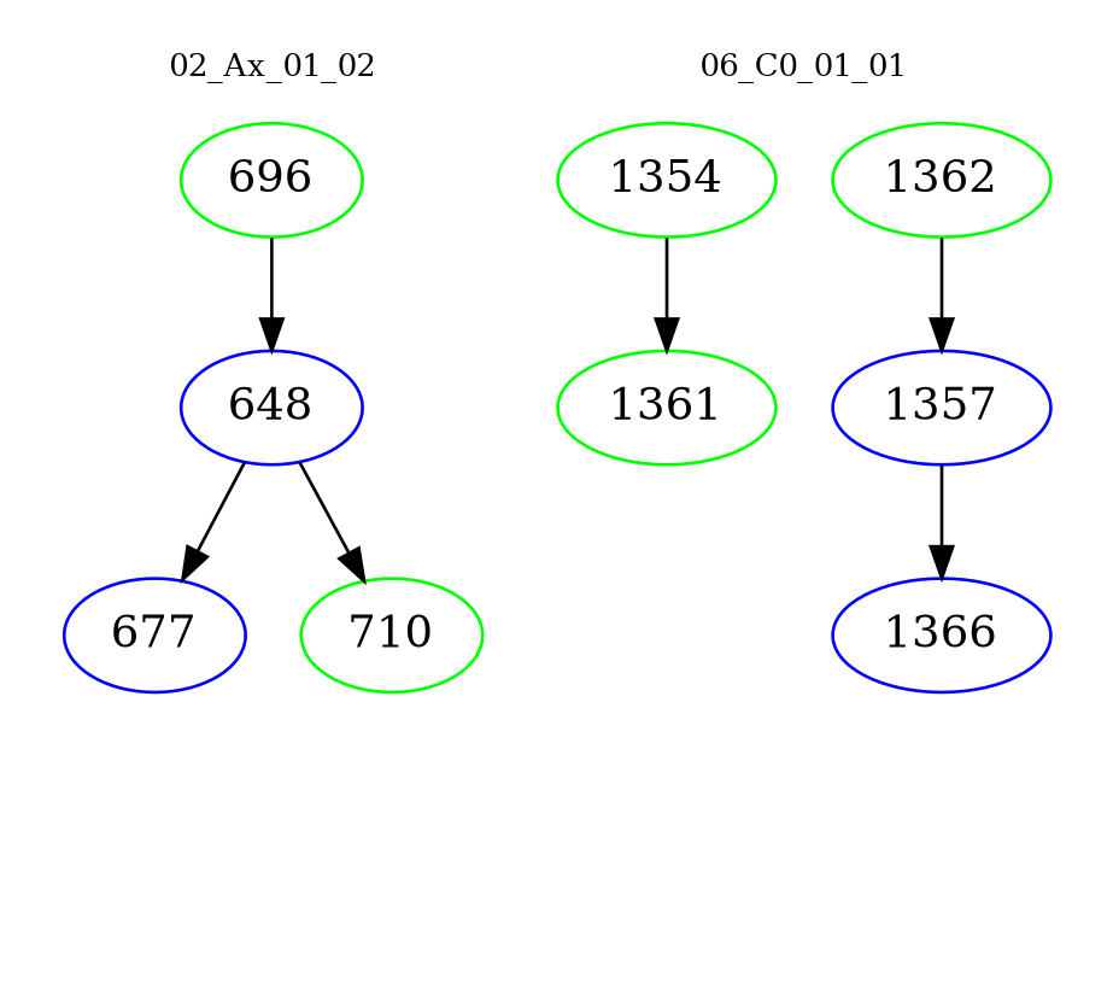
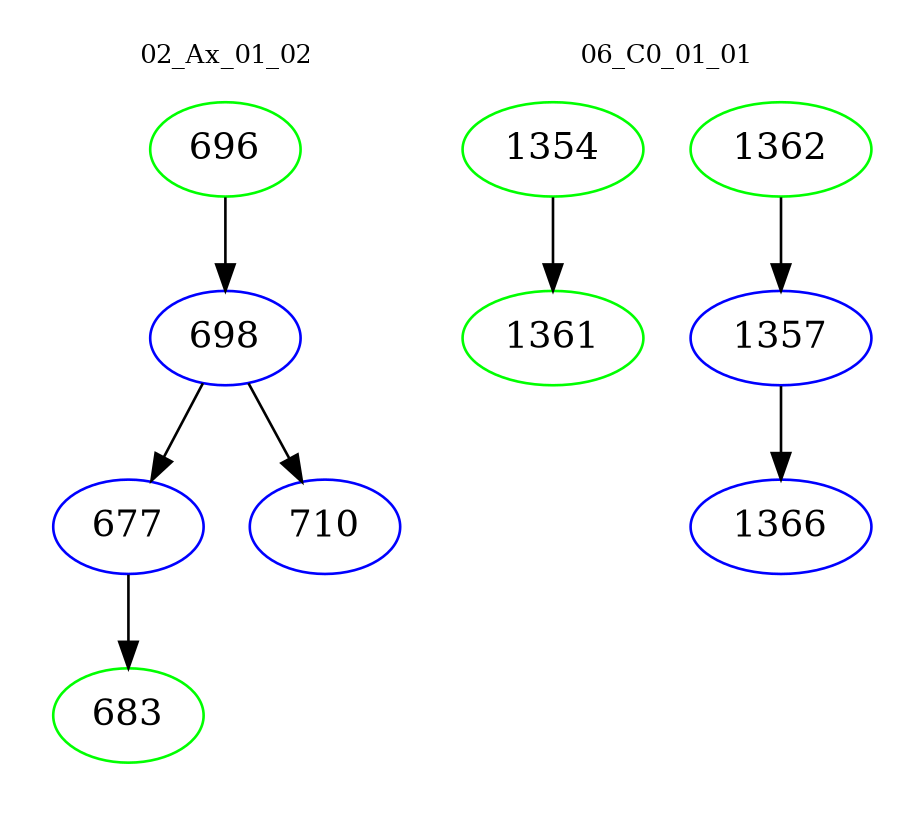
  digraph {
    fontname="DejaVu Serif"
    node [color=green fontname="DejaVu Serif"]
    edge [color=black fontname="DejaVu Serif"]
    n1 [label=696]
-   n2 [color=blue label=648]
+   n2 [color=blue label=698]
    n3 [color=blue label=677]
-   n4 [label=710]
+   n4 [color=blue label=710]
+   n5 [label=683]
    n6 [label=1362]
    n7 [color=blue label=1357]
    n8 [label=1354]
    n9 [color=blue label=1366]
    n10 [label=1361]
    subgraph cluster_1 {
      color=white
      fontsize=10
      label="02_Ax_01_02"
      n1
      n2
      n3
      n4
+     n5
    }
    subgraph cluster_2 {
      color=white
      fontsize=10
      label="06_C0_01_01"
      n6
      n7
      n8
      n9
      n10
    }
    n1 -> n2
    n2 -> n3
    n2 -> n4
+   n3 -> n5
    n6 -> n7
    n7 -> n9
    n8 -> n10
  }
